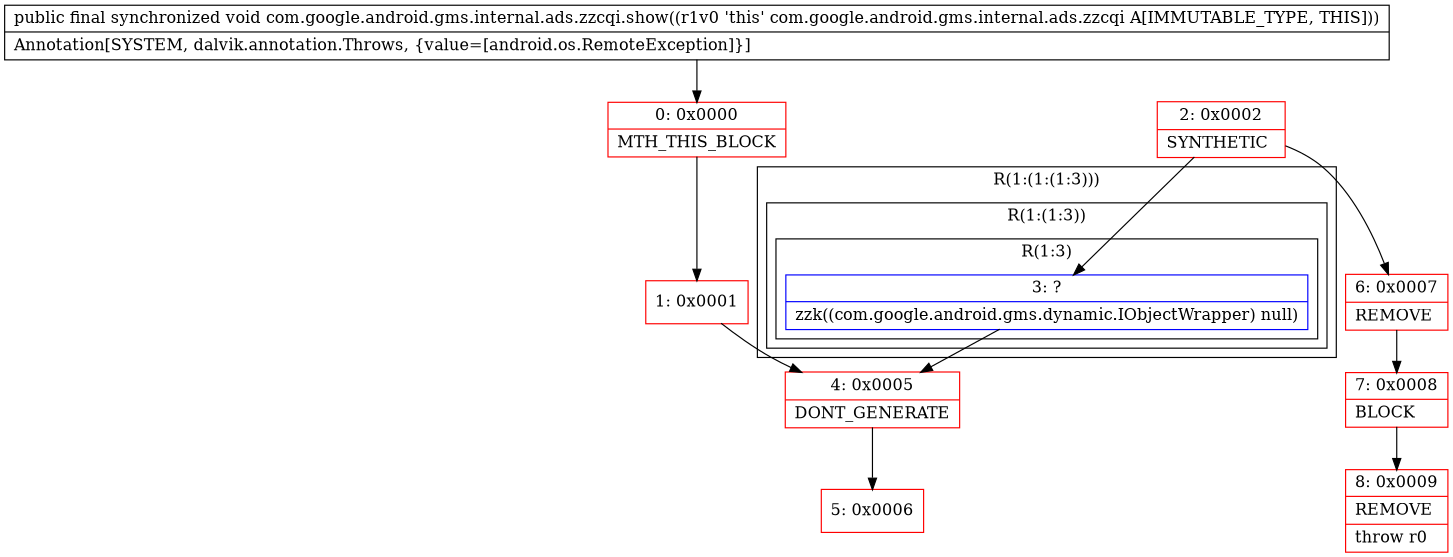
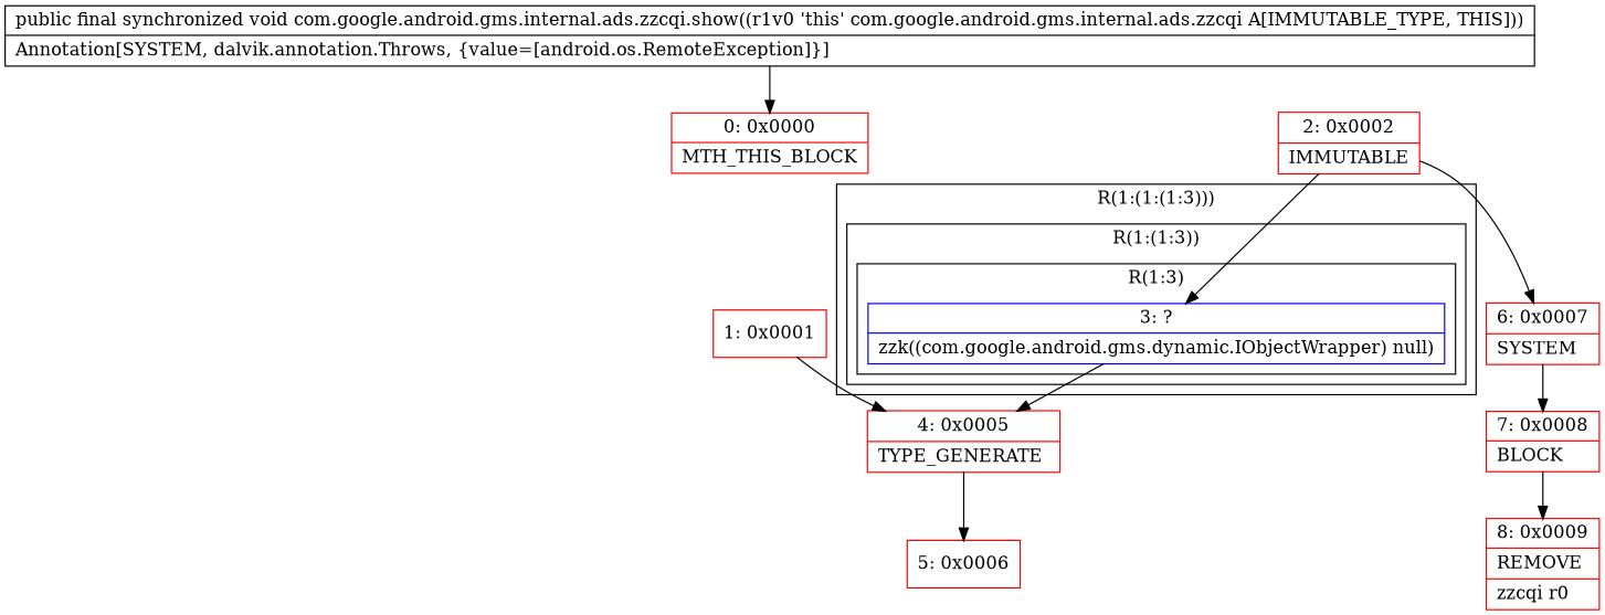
  digraph {
    node [color=red shape=record]
    n1 [color=blue label="{3\:\ ?|zzk((com.google.android.gms.dynamic.IObjectWrapper) null)\l}"]
-   n2 [label="{4\:\ 0x0005|DONT_GENERATE\l}"]
+   n2 [label="{4\:\ 0x0005|TYPE_GENERATE\l}"]
    n3 [label="{5\:\ 0x0006}"]
-   n4 [label="{6\:\ 0x0007|REMOVE\l}"]
+   n4 [label="{6\:\ 0x0007|SYSTEM\l}"]
    n5 [label="{7\:\ 0x0008|BLOCK\l}"]
    n6 [label="{0\:\ 0x0000|MTH_THIS_BLOCK\l}"]
    n7 [label="{1\:\ 0x0001}"]
-   n8 [label="{2\:\ 0x0002|SYNTHETIC\l}"]
-   n9 [label="{8\:\ 0x0009|REMOVE\l|throw r0\l}"]
+   n8 [label="{2\:\ 0x0002|IMMUTABLE\l}"]
+   n9 [label="{8\:\ 0x0009|REMOVE\l|zzcqi r0\l}"]
    n10 [label="{public final synchronized void com.google.android.gms.internal.ads.zzcqi.show((r1v0 'this' com.google.android.gms.internal.ads.zzcqi A[IMMUTABLE_TYPE, THIS]))  | Annotation[SYSTEM, dalvik.annotation.Throws, \{value=[android.os.RemoteException]\}]\l}" color=""]
    subgraph cluster_1 {
      label="R(1:(1:(1:3)))"
      subgraph cluster_2 {
        label="R(1:(1:3))"
        subgraph cluster_3 {
          label="R(1:3)"
          n1
        }
      }
    }
    n1 -> n2
    n2 -> n3
    n4 -> n5
    n5 -> n9
-   n6 -> n7
    n7 -> n2
    n8 -> n1
    n8 -> n4
    n10 -> n6
  }
